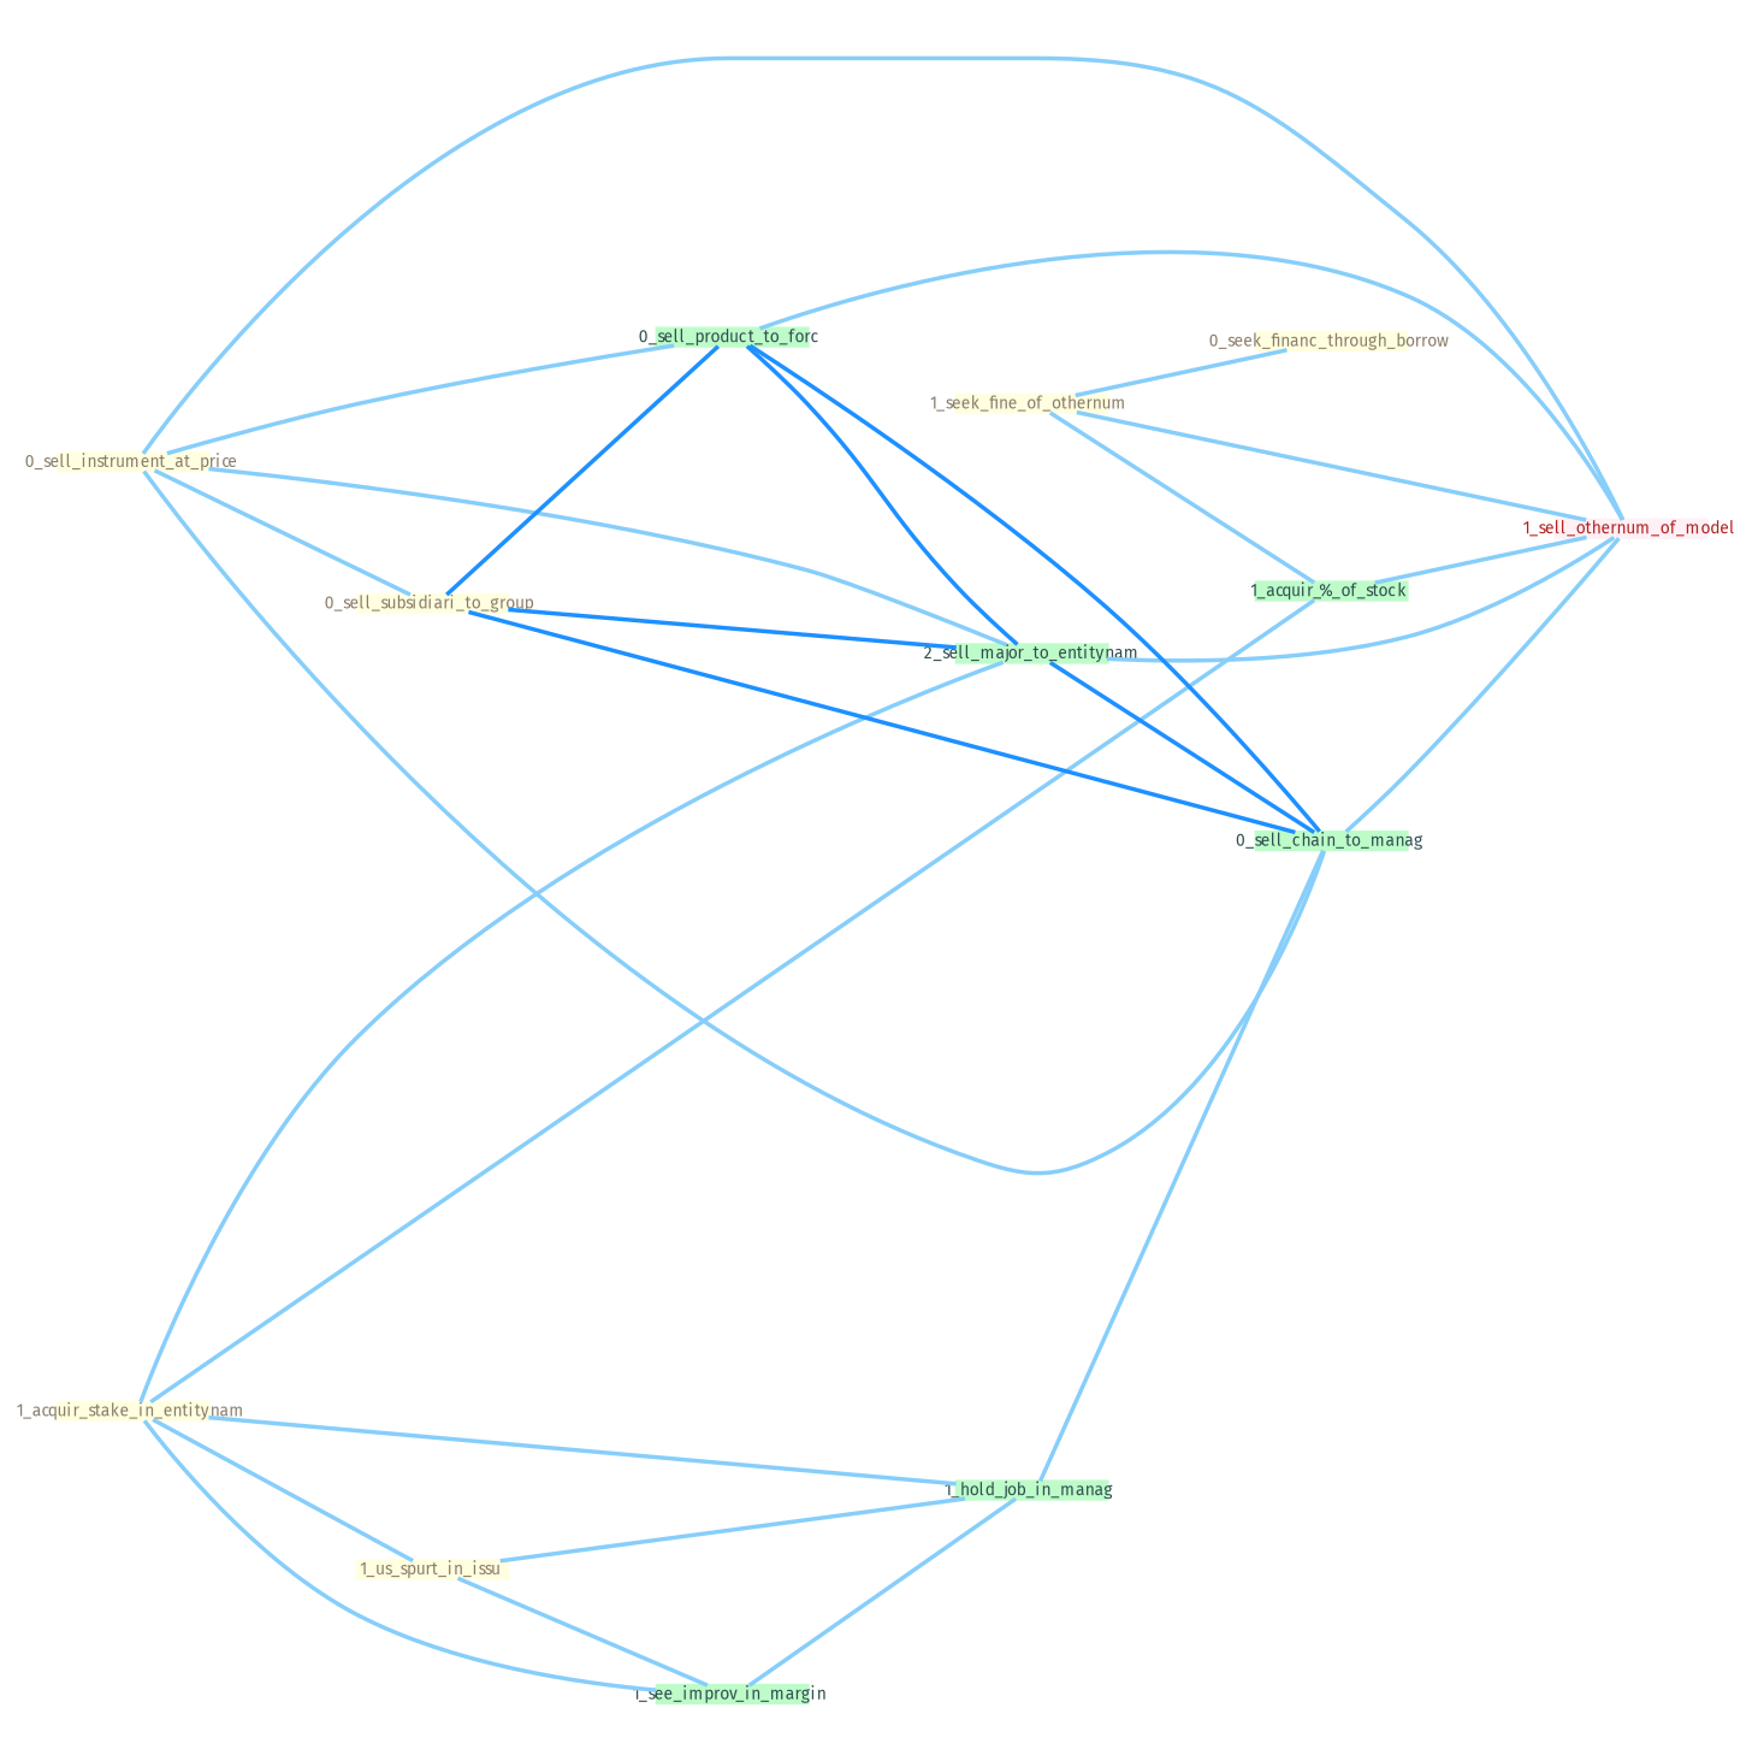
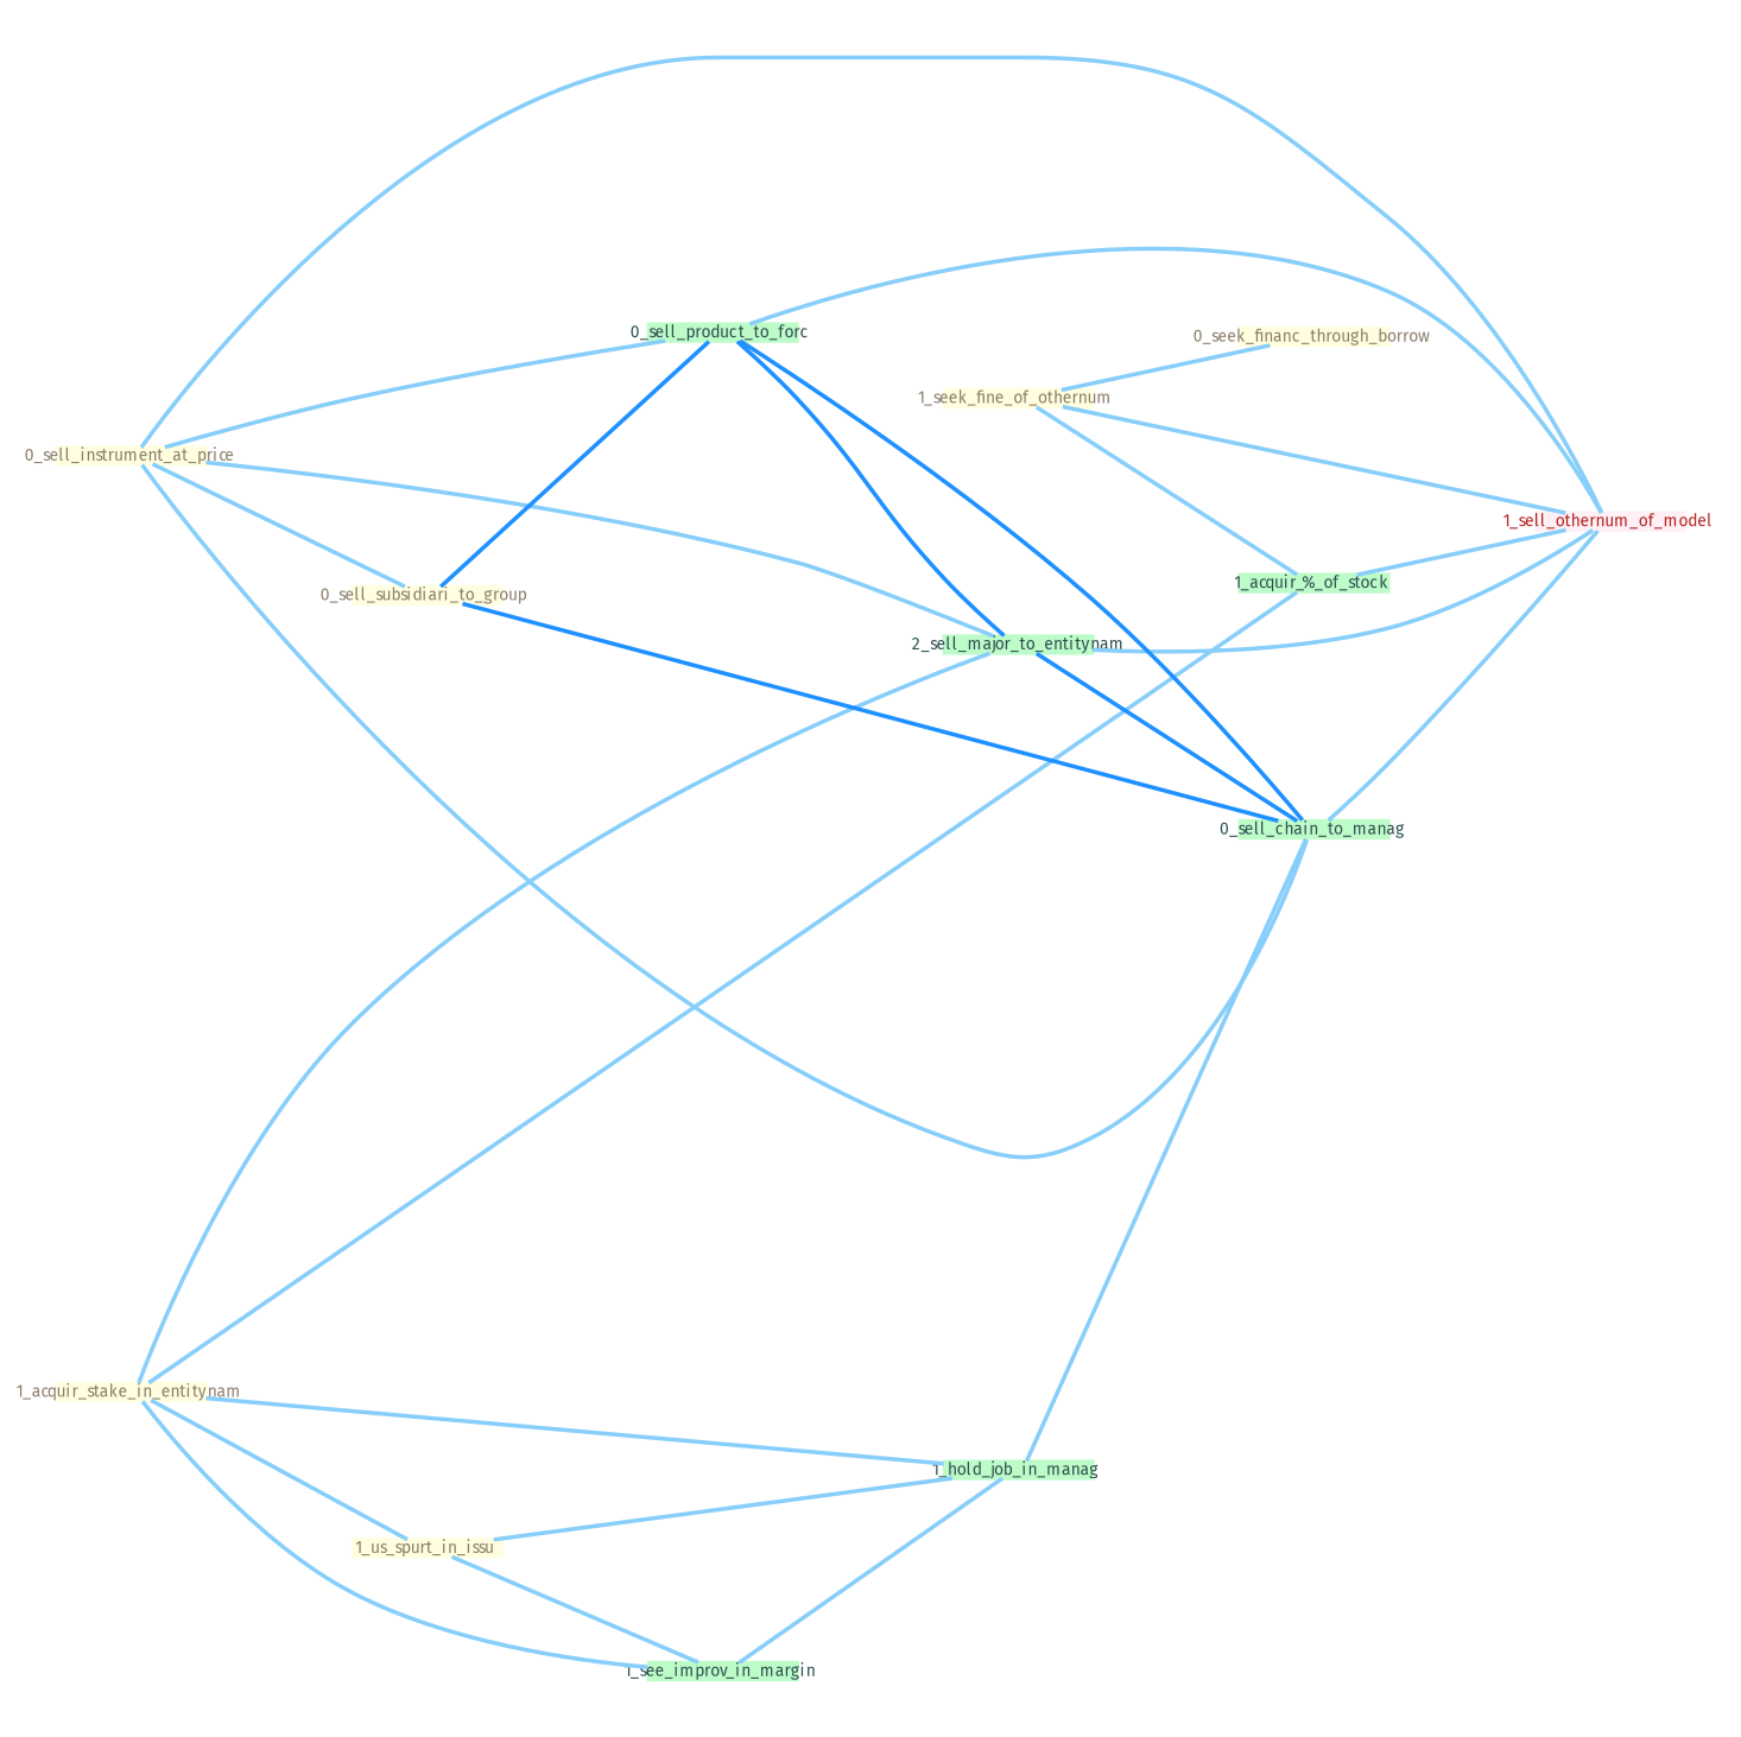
  graph {
    fontname="Fira Sans"
    rankdir=LR
    node [color="#ffffe0" fixedsize=true fontcolor="#8b7d6b" fontname="Fira Sans" fontsize=4 shape=polygon style=filled]
    edge [color="#87cefa" fontname="Fira Sans" w=1]
    "1_acquir_stake_in_entitynam " [height=.06 width=.5]
    "0_sell_instrument_at_price " [height=.06 width=.5]
    "1_us_spurt_in_issu " [height=.06 width=.5]
    "1_seek_fine_of_othernum " [height=.06 width=.5]
    "0_sell_subsidiari_to_group " [height=.06 width=.5]
    "0_seek_financ_through_borrow " [height=.06 width=.5]
    "1_sell_othernum_of_model " [color="#fff0f5" fontcolor="#b22222" height=.06 width=.5]
    "1_see_improv_in_margin " [color="#BDFCC9" fontcolor="#2f4f4f" height=.06 width=.5]
    "1_acquir_%_of_stock " [color="#BDFCC9" fontcolor="#2f4f4f" height=.06 width=.5]
    "1_hold_job_in_manag " [color="#BDFCC9" fontcolor="#2f4f4f" height=.06 width=.5]
    n11 [color="#BDFCC9" fontcolor="#2f4f4f" height=.06 label="2_sell_major_to_entitynam" width=.5]
    "0_sell_product_to_forc " [color="#BDFCC9" fontcolor="#2f4f4f" height=.06 width=.5]
    "0_sell_chain_to_manag " [color="#BDFCC9" fontcolor="#2f4f4f" height=.06 width=.5]
    subgraph sub_1 {
      "1_acquir_stake_in_entitynam "
      "0_sell_instrument_at_price "
      "1_us_spurt_in_issu "
      "1_seek_fine_of_othernum "
      "0_sell_subsidiari_to_group "
      "0_seek_financ_through_borrow "
    }
    subgraph sub_2 {
      "1_sell_othernum_of_model "
    }
    "1_acquir_stake_in_entitynam " -- "1_us_spurt_in_issu "
    "1_acquir_stake_in_entitynam " -- "1_see_improv_in_margin "
    "1_acquir_stake_in_entitynam " -- "1_acquir_%_of_stock "
    "1_acquir_stake_in_entitynam " -- "1_hold_job_in_manag "
    "1_acquir_stake_in_entitynam " -- n11
    "0_sell_instrument_at_price " -- "0_sell_subsidiari_to_group "
    "0_sell_instrument_at_price " -- "1_sell_othernum_of_model "
    "0_sell_instrument_at_price " -- n11
    "0_sell_instrument_at_price " -- "0_sell_product_to_forc "
    "0_sell_instrument_at_price " -- "0_sell_chain_to_manag "
    "1_us_spurt_in_issu " -- "1_see_improv_in_margin "
    "1_us_spurt_in_issu " -- "1_hold_job_in_manag "
    "1_seek_fine_of_othernum " -- "0_seek_financ_through_borrow "
    "1_seek_fine_of_othernum " -- "1_sell_othernum_of_model "
    "1_seek_fine_of_othernum " -- "1_acquir_%_of_stock "
-   "0_sell_subsidiari_to_group " -- n11 [color="#1e90ff" w=2]
    "0_sell_subsidiari_to_group " -- "0_sell_product_to_forc " [color="#1e90ff" w=2]
    "0_sell_subsidiari_to_group " -- "0_sell_chain_to_manag " [color="#1e90ff" w=2]
    "1_see_improv_in_margin " -- "1_hold_job_in_manag "
    "1_acquir_%_of_stock " -- "1_sell_othernum_of_model "
    "1_hold_job_in_manag " -- "0_sell_chain_to_manag "
    n11 -- "1_sell_othernum_of_model "
    n11 -- "0_sell_chain_to_manag " [color="#1e90ff" w=2]
    "0_sell_product_to_forc " -- "1_sell_othernum_of_model "
    "0_sell_product_to_forc " -- n11 [color="#1e90ff" w=2]
    "0_sell_product_to_forc " -- "0_sell_chain_to_manag " [color="#1e90ff" w=2]
    "0_sell_chain_to_manag " -- "1_sell_othernum_of_model "
  }
